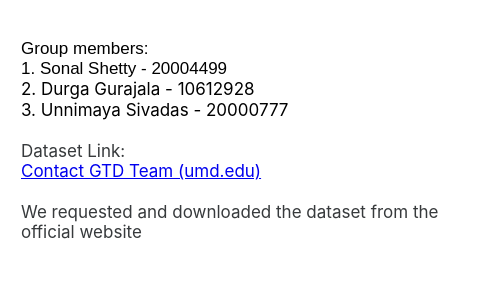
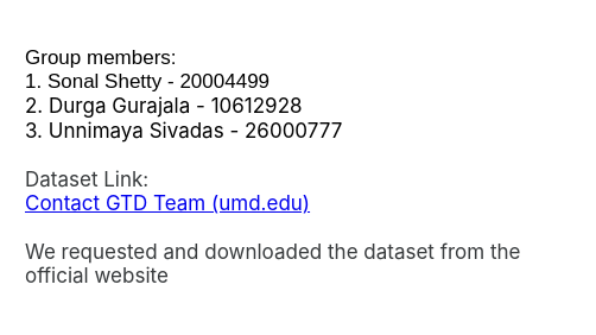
  <mxCell id="0" />
  <mxCell id="1" parent="0" />
- <mxCell id="2" value="&lt;div style=&quot;text-align: left;&quot;&gt;&lt;span style=&quot;font-size: 17px; background-color: initial;&quot;&gt;Group members:&lt;/span&gt;&lt;/div&gt;&lt;font style=&quot;font-size: 17px;&quot;&gt;&lt;div style=&quot;text-align: left;&quot;&gt;&lt;span style=&quot;background-color: initial;&quot;&gt;1. Sonal Shetty - 20004499&lt;/span&gt;&lt;/div&gt;&lt;span style=&quot;font-family: -apple-system, BlinkMacSystemFont, &amp;quot;Segoe UI&amp;quot;, Roboto, &amp;quot;Helvetica Neue&amp;quot;, Arial, &amp;quot;Noto Sans&amp;quot;, &amp;quot;Liberation Sans&amp;quot;, sans-serif, &amp;quot;Apple Color Emoji&amp;quot;, &amp;quot;Segoe UI Emoji&amp;quot;, &amp;quot;Segoe UI Symbol&amp;quot;, &amp;quot;Noto Color Emoji&amp;quot;; background-color: rgb(250, 250, 252);&quot;&gt;&lt;div style=&quot;text-align: left;&quot;&gt;2. Durga Gurajala - 10612928&lt;/div&gt;&lt;/span&gt;&lt;span style=&quot;font-family: -apple-system, BlinkMacSystemFont, &amp;quot;Segoe UI&amp;quot;, Roboto, &amp;quot;Helvetica Neue&amp;quot;, Arial, &amp;quot;Noto Sans&amp;quot;, &amp;quot;Liberation Sans&amp;quot;, sans-serif, &amp;quot;Apple Color Emoji&amp;quot;, &amp;quot;Segoe UI Emoji&amp;quot;, &amp;quot;Segoe UI Symbol&amp;quot;, &amp;quot;Noto Color Emoji&amp;quot;; background-color: rgb(250, 250, 252);&quot;&gt;&lt;div style=&quot;text-align: left;&quot;&gt;3. Unnimaya Sivadas - 20000777&lt;/div&gt;&lt;div style=&quot;color: rgb(55, 58, 60); text-align: left;&quot;&gt;&lt;br&gt;&lt;/div&gt;&lt;div style=&quot;color: rgb(55, 58, 60); text-align: left;&quot;&gt;Dataset Link:&lt;/div&gt;&lt;div style=&quot;color: rgb(55, 58, 60); text-align: left;&quot;&gt;&lt;a href=&quot;https://www.start.umd.edu/gtd/contact/download&quot;&gt;Contact GTD Team (umd.edu)&lt;/a&gt;&lt;br&gt;&lt;/div&gt;&lt;div style=&quot;color: rgb(55, 58, 60); text-align: left;&quot;&gt;&lt;br&gt;&lt;/div&gt;&lt;div style=&quot;color: rgb(55, 58, 60); text-align: left;&quot;&gt;We requested and downloaded the dataset from the official website&lt;/div&gt;&lt;/span&gt;&lt;/font&gt;" style="text;html=1;strokeColor=none;fillColor=none;align=center;verticalAlign=middle;whiteSpace=wrap;rounded=0;" parent="1" vertex="1"><mxGeometry x="20" y="20" width="460" height="240" as="geometry" /></mxCell>
+ <mxCell id="2" value="&lt;div style=&quot;text-align: left;&quot;&gt;&lt;span style=&quot;font-size: 17px; background-color: initial;&quot;&gt;Group members:&lt;/span&gt;&lt;/div&gt;&lt;font style=&quot;font-size: 17px;&quot;&gt;&lt;div style=&quot;text-align: left;&quot;&gt;&lt;span style=&quot;background-color: initial;&quot;&gt;1. Sonal Shetty - 20004499&lt;/span&gt;&lt;/div&gt;&lt;span style=&quot;font-family: -apple-system, BlinkMacSystemFont, &amp;quot;Segoe UI&amp;quot;, Roboto, &amp;quot;Helvetica Neue&amp;quot;, Arial, &amp;quot;Noto Sans&amp;quot;, &amp;quot;Liberation Sans&amp;quot;, sans-serif, &amp;quot;Apple Color Emoji&amp;quot;, &amp;quot;Segoe UI Emoji&amp;quot;, &amp;quot;Segoe UI Symbol&amp;quot;, &amp;quot;Noto Color Emoji&amp;quot;; background-color: rgb(250, 250, 252);&quot;&gt;&lt;div style=&quot;text-align: left;&quot;&gt;2. Durga Gurajala - 10612928&lt;/div&gt;&lt;/span&gt;&lt;span style=&quot;font-family: -apple-system, BlinkMacSystemFont, &amp;quot;Segoe UI&amp;quot;, Roboto, &amp;quot;Helvetica Neue&amp;quot;, Arial, &amp;quot;Noto Sans&amp;quot;, &amp;quot;Liberation Sans&amp;quot;, sans-serif, &amp;quot;Apple Color Emoji&amp;quot;, &amp;quot;Segoe UI Emoji&amp;quot;, &amp;quot;Segoe UI Symbol&amp;quot;, &amp;quot;Noto Color Emoji&amp;quot;; background-color: rgb(250, 250, 252);&quot;&gt;&lt;div style=&quot;text-align: left;&quot;&gt;3. Unnimaya Sivadas - 26000777&lt;/div&gt;&lt;div style=&quot;color: rgb(55, 58, 60); text-align: left;&quot;&gt;&lt;br&gt;&lt;/div&gt;&lt;div style=&quot;color: rgb(55, 58, 60); text-align: left;&quot;&gt;Dataset Link:&lt;/div&gt;&lt;div style=&quot;color: rgb(55, 58, 60); text-align: left;&quot;&gt;&lt;a href=&quot;https://www.start.umd.edu/gtd/contact/download&quot;&gt;Contact GTD Team (umd.edu)&lt;/a&gt;&lt;br&gt;&lt;/div&gt;&lt;div style=&quot;color: rgb(55, 58, 60); text-align: left;&quot;&gt;&lt;br&gt;&lt;/div&gt;&lt;div style=&quot;color: rgb(55, 58, 60); text-align: left;&quot;&gt;We requested and downloaded the dataset from the official website&lt;/div&gt;&lt;/span&gt;&lt;/font&gt;" style="text;html=1;strokeColor=none;fillColor=none;align=center;verticalAlign=middle;whiteSpace=wrap;rounded=0;" parent="1" vertex="1"><mxGeometry x="20" y="20" width="460" height="240" as="geometry" /></mxCell>
